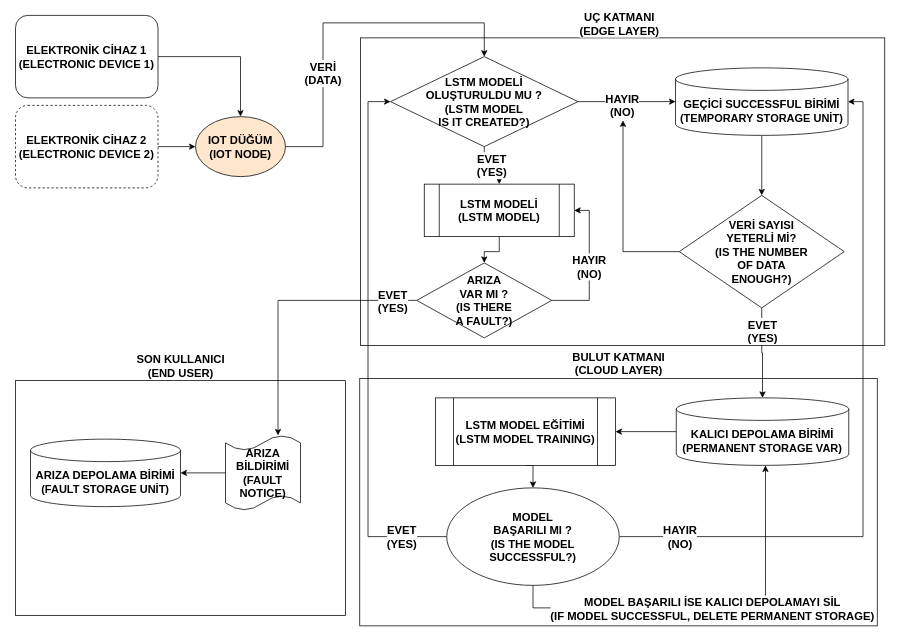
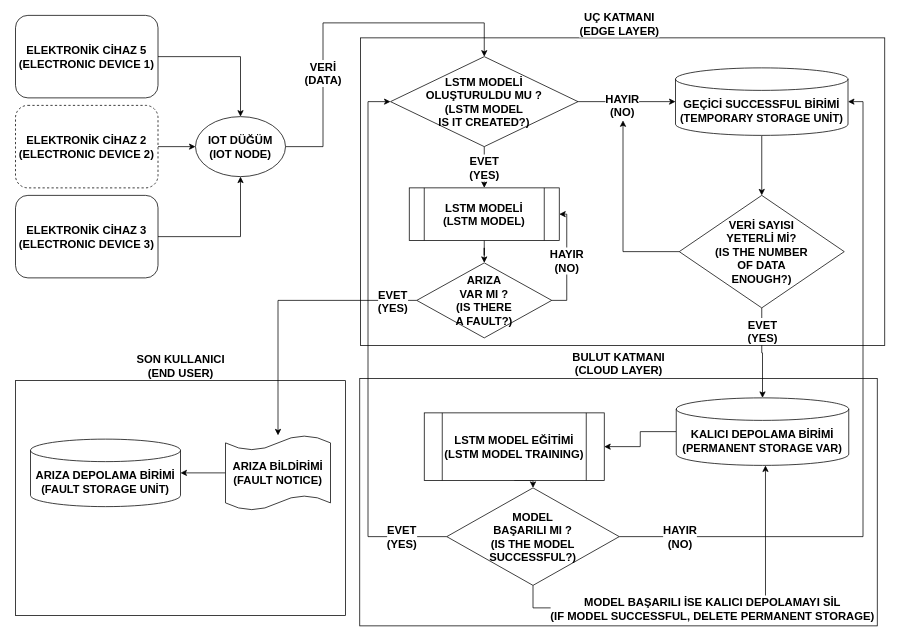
  <mxCell id="0" />
  <mxCell id="1" parent="0" />
  <mxCell id="2" value="" style="rounded=0;whiteSpace=wrap;html=1;fontFamily=Helvetica;fontSize=15;" vertex="1" parent="1"><mxGeometry x="479" y="504" width="690" height="330" as="geometry" /></mxCell>
  <mxCell id="3" value="" style="rounded=0;whiteSpace=wrap;html=1;fontFamily=Helvetica;fontSize=15;" vertex="1" parent="1"><mxGeometry x="480" y="50" width="699" height="410" as="geometry" /></mxCell>
  <mxCell id="4" style="edgeStyle=orthogonalEdgeStyle;rounded=0;orthogonalLoop=1;jettySize=auto;html=1;entryX=0.5;entryY=0;entryDx=0;entryDy=0;fontFamily=Helvetica;fontSize=15;" edge="1" parent="1" source="5" target="7"><mxGeometry relative="1" as="geometry" /></mxCell>
- <mxCell id="5" value="&lt;font style=&quot;font-size: 15px&quot;&gt;&lt;b&gt;ELEKTRONİK CİHAZ 1&lt;br&gt;(ELECTRONIC DEVICE 1)&lt;/b&gt;&lt;/font&gt;" style="rounded=1;whiteSpace=wrap;html=1;" vertex="1" parent="1"><mxGeometry x="20" y="20" width="190" height="110" as="geometry" /></mxCell>
+ <mxCell id="5" value="&lt;font style=&quot;font-size: 15px&quot;&gt;&lt;b&gt;ELEKTRONİK CİHAZ 5&lt;br&gt;(ELECTRONIC DEVICE 1)&lt;/b&gt;&lt;/font&gt;" style="rounded=1;whiteSpace=wrap;html=1;" vertex="1" parent="1"><mxGeometry x="20" y="20" width="190" height="110" as="geometry" /></mxCell>
  <mxCell id="6" value="&lt;b&gt;VERİ&lt;br&gt;(DATA)&lt;/b&gt;" style="edgeStyle=orthogonalEdgeStyle;rounded=0;orthogonalLoop=1;jettySize=auto;html=1;exitX=1;exitY=0.5;exitDx=0;exitDy=0;entryX=0.5;entryY=0;entryDx=0;entryDy=0;fontFamily=Helvetica;fontSize=15;" edge="1" parent="1" source="7" target="13"><mxGeometry x="-0.378" relative="1" as="geometry"><Array as="points"><mxPoint x="430" y="195" /><mxPoint x="430" y="30" /><mxPoint x="645" y="30" /></Array><mxPoint as="offset" /></mxGeometry></mxCell>
- <mxCell id="7" value="&lt;b&gt;IOT DÜĞÜM&lt;br&gt;(IOT NODE)&lt;/b&gt;" style="ellipse;whiteSpace=wrap;html=1;fontSize=15;fillColor=#ffe6cc;" vertex="1" parent="1"><mxGeometry x="260" y="155" width="120" height="80" as="geometry" /></mxCell>
+ <mxCell id="7" value="&lt;b&gt;IOT DÜĞÜM&lt;br&gt;(IOT NODE)&lt;/b&gt;" style="ellipse;whiteSpace=wrap;html=1;fontSize=15;" vertex="1" parent="1"><mxGeometry x="260" y="155" width="120" height="80" as="geometry" /></mxCell>
  <mxCell id="8" style="edgeStyle=orthogonalEdgeStyle;rounded=0;orthogonalLoop=1;jettySize=auto;html=1;exitX=0.5;exitY=1;exitDx=0;exitDy=0;exitPerimeter=0;fontFamily=Helvetica;fontSize=15;" edge="1" parent="1" source="9" target="17"><mxGeometry relative="1" as="geometry" /></mxCell>
  <mxCell id="9" value="&lt;b&gt;GEÇİCİ SUCCESSFUL BİRİMİ&lt;br&gt;&lt;/b&gt;&lt;span style=&quot;font-size: 14.667px&quot;&gt;&lt;b&gt;(TEMPORARY STORAGE UNİT)&lt;/b&gt;&lt;/span&gt;" style="shape=cylinder3;whiteSpace=wrap;html=1;boundedLbl=1;backgroundOutline=1;size=15;fontSize=15;" vertex="1" parent="1"><mxGeometry x="900" y="90" width="230" height="90" as="geometry" /></mxCell>
  <mxCell id="10" value="&lt;b&gt;UÇ KATMANI&lt;br&gt;(EDGE LAYER)&lt;br&gt;&lt;/b&gt;" style="edgeLabel;html=1;align=center;verticalAlign=middle;resizable=0;points=[];fontSize=15;" vertex="1" connectable="0" parent="1"><mxGeometry x="824" y="30" as="geometry" /></mxCell>
  <mxCell id="11" value="&lt;b&gt;HAYIR&lt;br&gt;(NO)&lt;/b&gt;" style="edgeStyle=orthogonalEdgeStyle;rounded=0;orthogonalLoop=1;jettySize=auto;html=1;exitX=1;exitY=0.5;exitDx=0;exitDy=0;fontFamily=Helvetica;fontSize=15;" edge="1" parent="1" source="13" target="9"><mxGeometry x="-0.091" y="-5" relative="1" as="geometry"><mxPoint as="offset" /></mxGeometry></mxCell>
  <mxCell id="12" value="&lt;b&gt;EVET&lt;br&gt;(YES)&lt;/b&gt;" style="edgeStyle=orthogonalEdgeStyle;rounded=0;orthogonalLoop=1;jettySize=auto;html=1;exitX=0.5;exitY=1;exitDx=0;exitDy=0;fontFamily=Helvetica;fontSize=15;" edge="1" parent="1" source="13" target="19"><mxGeometry relative="1" as="geometry" /></mxCell>
  <mxCell id="13" value="&lt;b&gt;LSTM MODELİ&lt;br&gt;OLUŞTURULDU MU ?&lt;br&gt;(&lt;span&gt;LSTM MODEL&lt;br&gt;&lt;/span&gt;&lt;span&gt;IS IT CREATED?&lt;/span&gt;)&lt;br&gt;&lt;/b&gt;" style="rhombus;whiteSpace=wrap;html=1;fontFamily=Helvetica;fontSize=15;" vertex="1" parent="1"><mxGeometry x="520" y="75" width="250" height="120" as="geometry" /></mxCell>
  <mxCell id="14" style="edgeStyle=orthogonalEdgeStyle;rounded=0;orthogonalLoop=1;jettySize=auto;html=1;exitX=0.5;exitY=1;exitDx=0;exitDy=0;fontFamily=Helvetica;fontSize=15;" edge="1" parent="1" source="17" target="25"><mxGeometry relative="1" as="geometry"><mxPoint x="1015" y="520" as="targetPoint" /></mxGeometry></mxCell>
  <mxCell id="15" value="&lt;b&gt;EVET&lt;br&gt;(YES)&lt;/b&gt;" style="edgeLabel;html=1;align=center;verticalAlign=middle;resizable=0;points=[];fontSize=15;fontFamily=Helvetica;" vertex="1" connectable="0" parent="14"><mxGeometry x="-0.161" y="-1" relative="1" as="geometry"><mxPoint x="1" y="-21" as="offset" /></mxGeometry></mxCell>
  <mxCell id="16" style="edgeStyle=orthogonalEdgeStyle;rounded=0;orthogonalLoop=1;jettySize=auto;html=1;exitX=0;exitY=0.5;exitDx=0;exitDy=0;fontFamily=Helvetica;fontSize=15;" edge="1" parent="1" source="17"><mxGeometry relative="1" as="geometry"><mxPoint x="830" y="160" as="targetPoint" /><Array as="points"><mxPoint x="830" y="335" /></Array></mxGeometry></mxCell>
  <mxCell id="17" value="&lt;b&gt;VERİ SAYISI &lt;br&gt;YETERLİ Mİ?&lt;br&gt;(IS THE NUMBER &lt;br&gt;OF DATA &lt;br&gt;ENOUGH?)&lt;/b&gt;" style="rhombus;whiteSpace=wrap;html=1;fontFamily=Helvetica;fontSize=15;" vertex="1" parent="1"><mxGeometry x="905" y="260" width="220" height="150" as="geometry" /></mxCell>
  <mxCell id="18" value="" style="edgeStyle=orthogonalEdgeStyle;rounded=0;orthogonalLoop=1;jettySize=auto;html=1;fontFamily=Helvetica;fontSize=15;" edge="1" parent="1" source="19" target="42"><mxGeometry relative="1" as="geometry" /></mxCell>
- <mxCell id="19" value="&lt;b style=&quot;font-size: 15px&quot;&gt;LSTM MODELİ&lt;br&gt;(LSTM MODEL)&lt;/b&gt;" style="shape=process;whiteSpace=wrap;html=1;backgroundOutline=1;fontFamily=Helvetica;fontSize=14;" vertex="1" parent="1"><mxGeometry x="565" y="245" width="200" height="70" as="geometry" /></mxCell>
+ <mxCell id="19" value="&lt;b style=&quot;font-size: 15px&quot;&gt;LSTM MODELİ&lt;br&gt;(LSTM MODEL)&lt;/b&gt;" style="shape=process;whiteSpace=wrap;html=1;backgroundOutline=1;fontFamily=Helvetica;fontSize=14;" vertex="1" parent="1"><mxGeometry x="545" y="250" width="200" height="70" as="geometry" /></mxCell>
  <mxCell id="20" value="&lt;b&gt;&lt;br&gt;&lt;/b&gt;" style="edgeLabel;html=1;align=center;verticalAlign=middle;resizable=0;points=[];fontSize=15;" vertex="1" connectable="0" parent="1"><mxGeometry x="240" y="424" as="geometry"><mxPoint x="224" y="175" as="offset" /></mxGeometry></mxCell>
  <mxCell id="21" value="&lt;b&gt;BULUT KATMANI&lt;br&gt;(CLOUD LAYER)&lt;/b&gt;" style="text;html=1;align=center;verticalAlign=middle;resizable=0;points=[];autosize=1;strokeColor=none;fillColor=none;fontSize=15;fontFamily=Helvetica;" vertex="1" parent="1"><mxGeometry x="754" y="464" width="140" height="40" as="geometry" /></mxCell>
  <mxCell id="22" style="edgeStyle=orthogonalEdgeStyle;rounded=0;orthogonalLoop=1;jettySize=auto;html=1;exitX=0.5;exitY=1;exitDx=0;exitDy=0;entryX=0.5;entryY=0;entryDx=0;entryDy=0;fontFamily=Helvetica;fontSize=15;" edge="1" parent="1" source="23" target="31"><mxGeometry relative="1" as="geometry" /></mxCell>
- <mxCell id="23" value="&lt;b&gt;LSTM MODEL EĞİTİMİ&lt;br&gt;(LSTM MODEL TRAINING)&lt;/b&gt;" style="shape=process;whiteSpace=wrap;html=1;backgroundOutline=1;fontFamily=Helvetica;fontSize=15;" vertex="1" parent="1"><mxGeometry x="580" y="530" width="240" height="90" as="geometry" /></mxCell>
+ <mxCell id="23" value="&lt;b&gt;LSTM MODEL EĞİTİMİ&lt;br&gt;(LSTM MODEL TRAINING)&lt;/b&gt;" style="shape=process;whiteSpace=wrap;html=1;backgroundOutline=1;fontFamily=Helvetica;fontSize=15;" vertex="1" parent="1"><mxGeometry x="565" y="550" width="240" height="90" as="geometry" /></mxCell>
  <mxCell id="24" style="edgeStyle=orthogonalEdgeStyle;rounded=0;orthogonalLoop=1;jettySize=auto;html=1;entryX=1;entryY=0.5;entryDx=0;entryDy=0;fontFamily=Helvetica;fontSize=15;" edge="1" parent="1" source="25" target="23"><mxGeometry relative="1" as="geometry" /></mxCell>
  <mxCell id="25" value="&lt;b&gt;KALICI DEPOLAMA BİRİMİ&lt;br&gt;&lt;/b&gt;&lt;span style=&quot;font-size: 14.667px&quot;&gt;&lt;b&gt;(&lt;/b&gt;&lt;/span&gt;&lt;span style=&quot;font-size: 14.667px&quot;&gt;&lt;b&gt;PERMANENT STORAGE VAR)&lt;/b&gt;&lt;/span&gt;" style="shape=cylinder3;whiteSpace=wrap;html=1;boundedLbl=1;backgroundOutline=1;size=15;fontSize=15;" vertex="1" parent="1"><mxGeometry x="901" y="530" width="230" height="90" as="geometry" /></mxCell>
  <mxCell id="26" style="edgeStyle=orthogonalEdgeStyle;rounded=0;orthogonalLoop=1;jettySize=auto;html=1;fontFamily=Helvetica;fontSize=15;exitX=1;exitY=0.5;exitDx=0;exitDy=0;" edge="1" parent="1" source="31" target="9"><mxGeometry relative="1" as="geometry"><mxPoint x="1110" y="726" as="sourcePoint" /><mxPoint x="1140" y="130" as="targetPoint" /><Array as="points"><mxPoint x="1150" y="715" /><mxPoint x="1150" y="135" /></Array></mxGeometry></mxCell>
  <mxCell id="27" value="&lt;b&gt;HAYIR&lt;br&gt;(NO)&lt;/b&gt;" style="edgeLabel;html=1;align=center;verticalAlign=middle;resizable=0;points=[];fontSize=15;fontFamily=Helvetica;" vertex="1" connectable="0" parent="26"><mxGeometry x="-0.16" y="-3" relative="1" as="geometry"><mxPoint x="-248" y="63" as="offset" /></mxGeometry></mxCell>
  <mxCell id="28" value="&lt;b&gt;EVET&lt;br&gt;(YES)&lt;/b&gt;" style="edgeStyle=orthogonalEdgeStyle;rounded=0;orthogonalLoop=1;jettySize=auto;html=1;exitX=0;exitY=0.5;exitDx=0;exitDy=0;entryX=0;entryY=0.5;entryDx=0;entryDy=0;fontFamily=Helvetica;fontSize=15;" edge="1" parent="1" source="31" target="13"><mxGeometry x="-0.833" relative="1" as="geometry"><Array as="points"><mxPoint x="490" y="715" /><mxPoint x="490" y="135" /></Array><mxPoint as="offset" /></mxGeometry></mxCell>
  <mxCell id="29" style="edgeStyle=orthogonalEdgeStyle;rounded=0;orthogonalLoop=1;jettySize=auto;html=1;entryX=0.784;entryY=0.352;entryDx=0;entryDy=0;entryPerimeter=0;fontFamily=Helvetica;fontSize=15;" edge="1" parent="1" source="31" target="2"><mxGeometry relative="1" as="geometry"><Array as="points"><mxPoint x="710" y="810" /><mxPoint x="1020" y="810" /></Array></mxGeometry></mxCell>
  <mxCell id="30" value="&lt;b&gt;MODEL BAŞARILI İSE KALICI DEPOLAMAYI SİL&lt;br&gt;(IF MODEL SUCCESSFUL, DELETE PERMANENT STORAGE)&lt;/b&gt;" style="edgeLabel;html=1;align=center;verticalAlign=middle;resizable=0;points=[];fontSize=15;fontFamily=Helvetica;" vertex="1" connectable="0" parent="29"><mxGeometry x="-0.382" y="-1" relative="1" as="geometry"><mxPoint x="104" y="-1" as="offset" /></mxGeometry></mxCell>
- <mxCell id="31" value="&lt;b&gt;MODEL &lt;br&gt;BAŞARILI MI ?&lt;br&gt;(IS THE MODEL &lt;br&gt;SUCCESSFUL?)&lt;/b&gt;" style="ellipse;whiteSpace=wrap;html=1;fontFamily=Helvetica;fontSize=15;" vertex="1" parent="1"><mxGeometry x="595" y="650" width="230" height="130" as="geometry" /></mxCell>
+ <mxCell id="31" value="&lt;b&gt;MODEL &lt;br&gt;BAŞARILI MI ?&lt;br&gt;(IS THE MODEL &lt;br&gt;SUCCESSFUL?)&lt;/b&gt;" style="rhombus;whiteSpace=wrap;html=1;fontFamily=Helvetica;fontSize=15;" vertex="1" parent="1"><mxGeometry x="595" y="650" width="230" height="130" as="geometry" /></mxCell>
  <mxCell id="32" style="edgeStyle=orthogonalEdgeStyle;rounded=0;orthogonalLoop=1;jettySize=auto;html=1;exitX=1;exitY=0.5;exitDx=0;exitDy=0;fontFamily=Helvetica;fontSize=15;" edge="1" parent="1" source="33" target="7"><mxGeometry relative="1" as="geometry" /></mxCell>
  <mxCell id="33" value="&lt;font style=&quot;font-size: 15px&quot;&gt;&lt;b&gt;ELEKTRONİK CİHAZ 2&lt;br&gt;(ELECTRONIC DEVICE 2)&lt;/b&gt;&lt;/font&gt;" style="rounded=1;whiteSpace=wrap;html=1;dashed=1;" vertex="1" parent="1"><mxGeometry x="20" y="140" width="190" height="110" as="geometry" /></mxCell>
+ <mxCell id="34" style="edgeStyle=orthogonalEdgeStyle;rounded=0;orthogonalLoop=1;jettySize=auto;html=1;exitX=1;exitY=0.5;exitDx=0;exitDy=0;entryX=0.5;entryY=1;entryDx=0;entryDy=0;fontFamily=Helvetica;fontSize=15;" edge="1" parent="1" source="35" target="7"><mxGeometry relative="1" as="geometry" /></mxCell>
+ <mxCell id="35" value="&lt;font style=&quot;font-size: 15px&quot;&gt;&lt;b&gt;ELEKTRONİK CİHAZ 3&lt;br&gt;(ELECTRONIC DEVICE 3)&lt;/b&gt;&lt;/font&gt;" style="rounded=1;whiteSpace=wrap;html=1;" vertex="1" parent="1"><mxGeometry x="20" y="260" width="190" height="110" as="geometry" /></mxCell>
  <mxCell id="36" value="" style="rounded=0;whiteSpace=wrap;html=1;fontFamily=Helvetica;fontSize=15;" vertex="1" parent="1"><mxGeometry x="20" y="507" width="440" height="313" as="geometry" /></mxCell>
  <mxCell id="37" value="&lt;b&gt;SON KULLANICI&lt;br&gt;(END USER)&lt;/b&gt;" style="text;html=1;align=center;verticalAlign=middle;resizable=0;points=[];autosize=1;strokeColor=none;fillColor=none;fontSize=15;fontFamily=Helvetica;" vertex="1" parent="1"><mxGeometry x="175" y="467" width="130" height="40" as="geometry" /></mxCell>
  <mxCell id="38" value="&lt;b&gt;ARIZA DEPOLAMA BİRİMİ&lt;br&gt;&lt;/b&gt;&lt;b style=&quot;font-size: 14.667px&quot;&gt;(&lt;/b&gt;&lt;span style=&quot;font-size: 14.667px&quot;&gt;&lt;b&gt;FAULT&amp;nbsp;&lt;/b&gt;&lt;/span&gt;&lt;b style=&quot;font-size: 14.667px&quot;&gt;STORAGE UNİT)&lt;/b&gt;" style="shape=cylinder3;whiteSpace=wrap;html=1;boundedLbl=1;backgroundOutline=1;size=15;fontSize=15;" vertex="1" parent="1"><mxGeometry x="40" y="585" width="200" height="90" as="geometry" /></mxCell>
  <mxCell id="39" style="edgeStyle=orthogonalEdgeStyle;rounded=0;orthogonalLoop=1;jettySize=auto;html=1;exitX=0;exitY=0.5;exitDx=0;exitDy=0;fontFamily=Helvetica;fontSize=15;" edge="1" parent="1" source="42" target="44"><mxGeometry relative="1" as="geometry"><mxPoint x="350" y="510" as="targetPoint" /><Array as="points"><mxPoint x="370" y="400" /></Array></mxGeometry></mxCell>
  <mxCell id="40" value="&lt;b&gt;EVET&lt;br&gt;(YES)&lt;/b&gt;" style="edgeLabel;html=1;align=center;verticalAlign=middle;resizable=0;points=[];fontSize=15;fontFamily=Helvetica;" vertex="1" connectable="0" parent="39"><mxGeometry x="-0.882" y="2" relative="1" as="geometry"><mxPoint x="-11" y="-2" as="offset" /></mxGeometry></mxCell>
  <mxCell id="41" value="&lt;b&gt;HAYIR&lt;br&gt;(NO)&lt;/b&gt;" style="edgeStyle=orthogonalEdgeStyle;rounded=0;orthogonalLoop=1;jettySize=auto;html=1;exitX=1;exitY=0.5;exitDx=0;exitDy=0;entryX=1;entryY=0.5;entryDx=0;entryDy=0;fontFamily=Helvetica;fontSize=15;" edge="1" parent="1" source="42" target="19"><mxGeometry relative="1" as="geometry" /></mxCell>
  <mxCell id="42" value="&lt;b&gt;ARIZA &lt;br&gt;VAR MI ?&lt;/b&gt;&lt;br&gt;&lt;b&gt;(IS THERE &lt;br&gt;A FAULT?&lt;/b&gt;&lt;b&gt;)&lt;/b&gt;" style="rhombus;whiteSpace=wrap;html=1;fontFamily=Helvetica;fontSize=15;" vertex="1" parent="1"><mxGeometry x="555" y="350" width="180" height="100" as="geometry" /></mxCell>
  <mxCell id="43" value="" style="edgeStyle=orthogonalEdgeStyle;rounded=0;orthogonalLoop=1;jettySize=auto;html=1;fontFamily=Helvetica;fontSize=15;" edge="1" parent="1" source="44" target="38"><mxGeometry relative="1" as="geometry" /></mxCell>
- <mxCell id="44" value="&lt;b&gt;ARIZA BİLDİRİMİ&lt;br&gt;(FAULT NOTICE)&lt;/b&gt;" style="shape=tape;whiteSpace=wrap;html=1;fontFamily=Helvetica;fontSize=15;size=0.2;" vertex="1" parent="1"><mxGeometry x="300" y="580" width="100" height="100" as="geometry" /></mxCell>
+ <mxCell id="44" value="&lt;b&gt;ARIZA BİLDİRİMİ&lt;br&gt;(FAULT NOTICE)&lt;/b&gt;" style="shape=tape;whiteSpace=wrap;html=1;fontFamily=Helvetica;fontSize=15;size=0.2;" vertex="1" parent="1"><mxGeometry x="300" y="580" width="140" height="100" as="geometry" /></mxCell>
